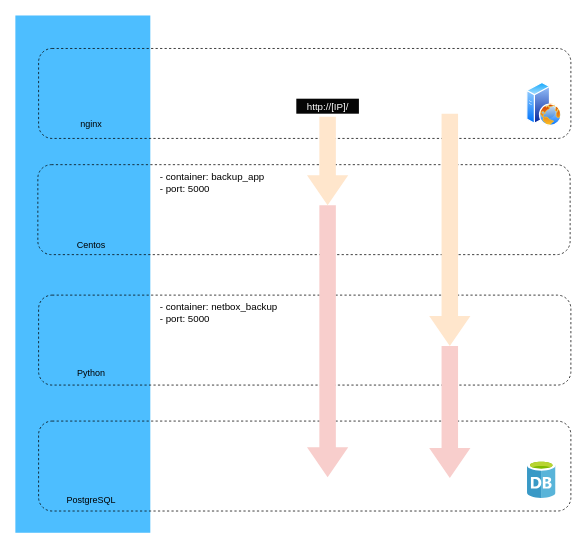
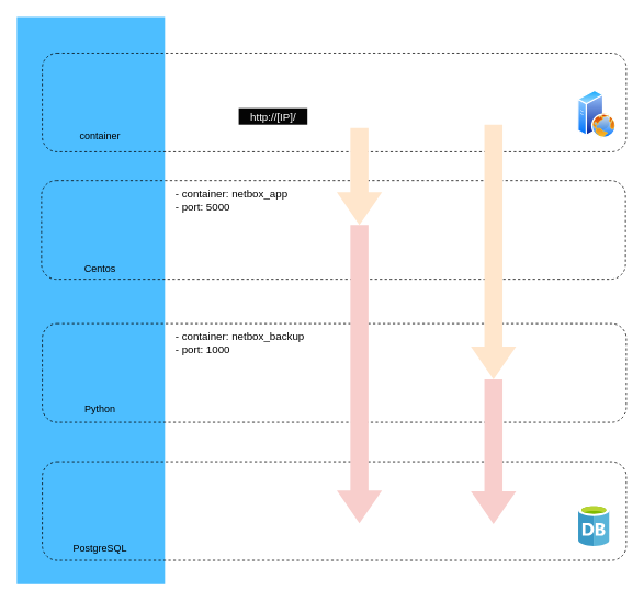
  <mxCell id="0" />
  <mxCell id="1" parent="0" />
  <mxCell id="2" value="" style="rounded=0;whiteSpace=wrap;html=1;fontSize=18;strokeColor=none;fillColor=#4DBEFF;" vertex="1" parent="1"><mxGeometry x="20" y="20" width="180" height="690" as="geometry" /></mxCell>
- <mxCell id="3" value="nginx" style="shape=image;html=1;verticalAlign=top;verticalLabelPosition=bottom;labelBackgroundColor=none;imageAspect=0;aspect=fixed;image=https://cdn4.iconfinder.com/data/icons/logos-brands-5/24/nginx-128.png;rounded=0;fillColor=#80FF00;" vertex="1" parent="1"><mxGeometry x="81" y="71" width="80" height="80" as="geometry" /></mxCell>
+ <mxCell id="3" value="container" style="shape=image;html=1;verticalAlign=top;verticalLabelPosition=bottom;labelBackgroundColor=none;imageAspect=0;aspect=fixed;image=https://cdn4.iconfinder.com/data/icons/logos-brands-5/24/nginx-128.png;rounded=0;fillColor=#80FF00;" vertex="1" parent="1"><mxGeometry x="81" y="71" width="80" height="80" as="geometry" /></mxCell>
  <mxCell id="4" value="&lt;div&gt;PostgreSQL&lt;/div&gt;" style="shape=image;html=1;verticalAlign=top;verticalLabelPosition=bottom;labelBackgroundColor=none;imageAspect=0;aspect=fixed;image=https://cdn4.iconfinder.com/data/icons/logos-brands-5/24/postgresql-128.png;rounded=0;fillColor=#80FF00;" vertex="1" parent="1"><mxGeometry x="81" y="573" width="80" height="80" as="geometry" /></mxCell>
  <mxCell id="5" value="Python" style="shape=image;html=1;verticalAlign=top;verticalLabelPosition=bottom;labelBackgroundColor=none;imageAspect=0;aspect=fixed;image=https://cdn4.iconfinder.com/data/icons/scripting-and-programming-languages/512/Python_logo-128.png;rounded=0;fillColor=#80FF00;" vertex="1" parent="1"><mxGeometry x="81" y="404" width="80" height="80" as="geometry" /></mxCell>
  <mxCell id="6" value="&lt;div style=&quot;font-size: 12px;&quot;&gt;Centos&lt;/div&gt;" style="shape=image;html=1;verticalAlign=top;verticalLabelPosition=bottom;labelBackgroundColor=none;imageAspect=0;aspect=fixed;image=https://cdn1.iconfinder.com/data/icons/system-black-circles/512/centOS-128.png;rounded=0;fillColor=none;fontSize=12;" vertex="1" parent="1"><mxGeometry x="81" y="233" width="80" height="80" as="geometry" /></mxCell>
  <mxCell id="7" value="" style="rounded=1;whiteSpace=wrap;html=1;dashed=1;labelBackgroundColor=none;strokeColor=#000000;fillColor=none;gradientColor=none;fontSize=12;fontColor=none;labelBorderColor=none;" vertex="1" parent="1"><mxGeometry x="51" y="561" width="710" height="120" as="geometry" /></mxCell>
  <mxCell id="8" value="" style="rounded=1;whiteSpace=wrap;html=1;dashed=1;labelBackgroundColor=none;strokeColor=#000000;fillColor=none;gradientColor=none;fontSize=12;fontColor=none;labelBorderColor=none;" vertex="1" parent="1"><mxGeometry x="51" y="393" width="710" height="120" as="geometry" /></mxCell>
  <mxCell id="9" value="" style="rounded=1;whiteSpace=wrap;html=1;dashed=1;labelBackgroundColor=none;strokeColor=#000000;fillColor=none;gradientColor=none;fontSize=12;fontColor=none;labelBorderColor=none;" vertex="1" parent="1"><mxGeometry x="50" y="219" width="710" height="120" as="geometry" /></mxCell>
  <mxCell id="10" value="" style="shape=image;html=1;verticalAlign=top;verticalLabelPosition=bottom;labelBackgroundColor=#ffffff;imageAspect=0;aspect=fixed;image=https://cdn3.iconfinder.com/data/icons/luchesa-vol-9/128/Html-128.png;rounded=1;strokeColor=#141E3B;fillColor=none;gradientColor=none;fontSize=10;fontColor=none;" vertex="1" parent="1"><mxGeometry x="701.25" y="445" width="48.5" height="48.5" as="geometry" /></mxCell>
  <mxCell id="11" value="" style="shape=image;html=1;verticalAlign=top;verticalLabelPosition=bottom;labelBackgroundColor=#ffffff;imageAspect=0;aspect=fixed;image=https://cdn3.iconfinder.com/data/icons/luchesa-vol-9/128/Html-128.png;rounded=1;strokeColor=#141E3B;fillColor=none;gradientColor=none;fontSize=10;fontColor=none;" vertex="1" parent="1"><mxGeometry x="698.5" y="273" width="54" height="54" as="geometry" /></mxCell>
  <mxCell id="12" value="" style="shape=image;html=1;verticalAlign=top;verticalLabelPosition=bottom;labelBackgroundColor=#ffffff;imageAspect=0;aspect=fixed;image=https://cdn4.iconfinder.com/data/icons/logos-and-brands/512/97_Docker_logo_logos-128.png;rounded=1;strokeColor=#141E3B;fillColor=none;gradientColor=none;fontSize=10;fontColor=none;" vertex="1" parent="1"><mxGeometry x="704.5" y="226" width="42" height="42" as="geometry" /></mxCell>
  <mxCell id="13" value="" style="shape=image;html=1;verticalAlign=top;verticalLabelPosition=bottom;labelBackgroundColor=#ffffff;imageAspect=0;aspect=fixed;image=https://cdn4.iconfinder.com/data/icons/logos-and-brands/512/97_Docker_logo_logos-128.png;rounded=1;strokeColor=#141E3B;fillColor=none;gradientColor=none;fontSize=10;fontColor=none;" vertex="1" parent="1"><mxGeometry x="706.5" y="402" width="38" height="38" as="geometry" /></mxCell>
  <mxCell id="14" value="" style="shape=image;html=1;verticalAlign=top;verticalLabelPosition=bottom;labelBackgroundColor=#ffffff;imageAspect=0;aspect=fixed;image=https://cdn4.iconfinder.com/data/icons/logos-and-brands/512/97_Docker_logo_logos-128.png;rounded=1;strokeColor=#141E3B;fillColor=none;gradientColor=none;fontSize=10;fontColor=none;" vertex="1" parent="1"><mxGeometry x="701.5" y="568" width="41" height="41" as="geometry" /></mxCell>
  <mxCell id="15" value="" style="aspect=fixed;html=1;points=[];align=center;image;fontSize=12;image=img/lib/mscae/Database_General.svg;rounded=1;labelBackgroundColor=none;strokeColor=#141E3B;fillColor=none;gradientColor=none;" vertex="1" parent="1"><mxGeometry x="703" y="614" width="38" height="50" as="geometry" /></mxCell>
  <mxCell id="16" value="" style="aspect=fixed;perimeter=ellipsePerimeter;html=1;align=center;shadow=0;dashed=0;spacingTop=3;image;image=img/lib/active_directory/web_server.svg;rounded=1;labelBackgroundColor=none;strokeColor=#141E3B;fillColor=none;gradientColor=none;fontSize=10;fontColor=none;" vertex="1" parent="1"><mxGeometry x="701.9" y="109" width="47.2" height="59" as="geometry" /></mxCell>
  <mxCell id="17" value="" style="rounded=1;whiteSpace=wrap;html=1;dashed=1;labelBackgroundColor=none;strokeColor=#000000;fillColor=none;gradientColor=none;fontSize=12;fontColor=none;labelBorderColor=none;" vertex="1" parent="1"><mxGeometry x="51" y="64" width="710" height="120" as="geometry" /></mxCell>
  <mxCell id="18" value="" style="shape=image;html=1;verticalAlign=top;verticalLabelPosition=bottom;labelBackgroundColor=#ffffff;imageAspect=0;aspect=fixed;image=https://cdn4.iconfinder.com/data/icons/logos-and-brands/512/97_Docker_logo_logos-128.png;rounded=1;strokeColor=#141E3B;fillColor=none;gradientColor=none;fontSize=10;fontColor=none;" vertex="1" parent="1"><mxGeometry x="701.5" y="67" width="42" height="42" as="geometry" /></mxCell>
- <mxCell id="19" value="&lt;div style=&quot;font-size: 13px&quot;&gt;- container: netbox_backup&lt;/div&gt;&lt;div style=&quot;font-size: 13px&quot;&gt;- port: 5000&lt;br style=&quot;font-size: 13px&quot;&gt;&lt;/div&gt;" style="text;html=1;strokeColor=none;fillColor=none;align=left;verticalAlign=middle;whiteSpace=wrap;rounded=0;labelBackgroundColor=none;fontSize=13;fontColor=none;" vertex="1" parent="1"><mxGeometry x="211" y="406" width="177" height="20" as="geometry" /></mxCell>
- <mxCell id="20" value="&lt;div style=&quot;font-size: 13px&quot;&gt;- container: backup_app&lt;/div&gt;&lt;div style=&quot;font-size: 13px&quot;&gt;- port: 5000&lt;br style=&quot;font-size: 13px&quot;&gt;&lt;/div&gt;" style="text;html=1;strokeColor=none;fillColor=none;align=left;verticalAlign=middle;whiteSpace=wrap;rounded=0;labelBackgroundColor=none;fontSize=13;fontColor=none;" vertex="1" parent="1"><mxGeometry x="211" y="233" width="177" height="20" as="geometry" /></mxCell>
+ <mxCell id="19" value="&lt;div style=&quot;font-size: 13px&quot;&gt;- container: netbox_backup&lt;/div&gt;&lt;div style=&quot;font-size: 13px&quot;&gt;- port: 1000&lt;br style=&quot;font-size: 13px&quot;&gt;&lt;/div&gt;" style="text;html=1;strokeColor=none;fillColor=none;align=left;verticalAlign=middle;whiteSpace=wrap;rounded=0;labelBackgroundColor=none;fontSize=13;fontColor=none;" vertex="1" parent="1"><mxGeometry x="211" y="406" width="177" height="20" as="geometry" /></mxCell>
+ <mxCell id="20" value="&lt;div style=&quot;font-size: 13px&quot;&gt;- container: netbox_app&lt;/div&gt;&lt;div style=&quot;font-size: 13px&quot;&gt;- port: 5000&lt;br style=&quot;font-size: 13px&quot;&gt;&lt;/div&gt;" style="text;html=1;strokeColor=none;fillColor=none;align=left;verticalAlign=middle;whiteSpace=wrap;rounded=0;labelBackgroundColor=none;fontSize=13;fontColor=none;" vertex="1" parent="1"><mxGeometry x="211" y="233" width="177" height="20" as="geometry" /></mxCell>
  <mxCell id="21" value="" style="html=1;shadow=0;dashed=0;align=center;verticalAlign=middle;shape=mxgraph.arrows2.arrow;dy=0.6;dx=40;direction=south;notch=0;rounded=1;labelBackgroundColor=none;fontSize=13;fillColor=#ffe6cc;strokeColor=none;" vertex="1" parent="1"><mxGeometry x="409" y="155" width="55" height="118" as="geometry" /></mxCell>
  <mxCell id="22" value="" style="html=1;shadow=0;dashed=0;align=center;verticalAlign=middle;shape=mxgraph.arrows2.arrow;dy=0.6;dx=40;direction=south;notch=0;rounded=1;labelBackgroundColor=none;fillColor=#ffe6cc;fontSize=13;strokeColor=none;" vertex="1" parent="1"><mxGeometry x="572" y="151" width="55" height="310" as="geometry" /></mxCell>
  <mxCell id="23" value="" style="html=1;shadow=0;dashed=0;align=center;verticalAlign=middle;shape=mxgraph.arrows2.arrow;dy=0.6;dx=40;direction=south;notch=0;rounded=1;labelBackgroundColor=none;fillColor=#f8cecc;fontSize=13;strokeColor=none;" vertex="1" parent="1"><mxGeometry x="572" y="461" width="55" height="176" as="geometry" /></mxCell>
  <mxCell id="24" value="" style="html=1;shadow=0;dashed=0;align=center;verticalAlign=middle;shape=mxgraph.arrows2.arrow;dy=0.6;dx=40;direction=south;notch=0;rounded=1;labelBackgroundColor=none;fillColor=#f8cecc;fontSize=13;strokeColor=none;" vertex="1" parent="1"><mxGeometry x="409" y="273" width="55" height="363" as="geometry" /></mxCell>
- <mxCell id="25" value="http://[IP]/" style="text;html=1;align=center;verticalAlign=middle;whiteSpace=wrap;rounded=0;labelBackgroundColor=none;fontSize=13;fillColor=#050505;fontColor=#FFFFFF;" vertex="1" parent="1"><mxGeometry x="394.75" y="131" width="83.5" height="20" as="geometry" /></mxCell>
+ <mxCell id="25" value="http://[IP]/" style="text;html=1;align=center;verticalAlign=middle;whiteSpace=wrap;rounded=0;labelBackgroundColor=none;fontSize=13;fillColor=#050505;fontColor=#FFFFFF;" vertex="1" parent="1"><mxGeometry x="289.75" y="131" width="83.5" height="20" as="geometry" /></mxCell>
